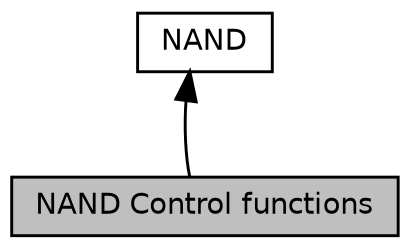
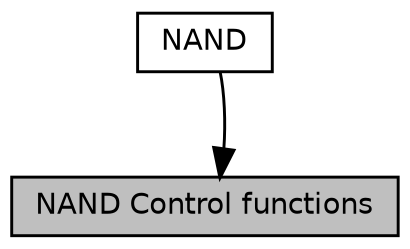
  digraph {
    rankdir=TB
    node [color=black fontname=Helvetica fontsize=10 shape=record style=filled]
    n1 [fillcolor=white height=0.2 label=NAND width=0.4]
    n2 [fillcolor=grey75 fontcolor=black height=0.2 label="NAND Control functions" width=0.4]
-   n1 -> n2 [dir=back fontname=Helvetica fontsize=10 labelfontname=Helvetica labelfontsize=10 shape=plaintext style=solid]
+   n2 -> n1 [dir=back fontname=Helvetica fontsize=10 labelfontname=Helvetica labelfontsize=10 shape=plaintext style=solid]
  }
